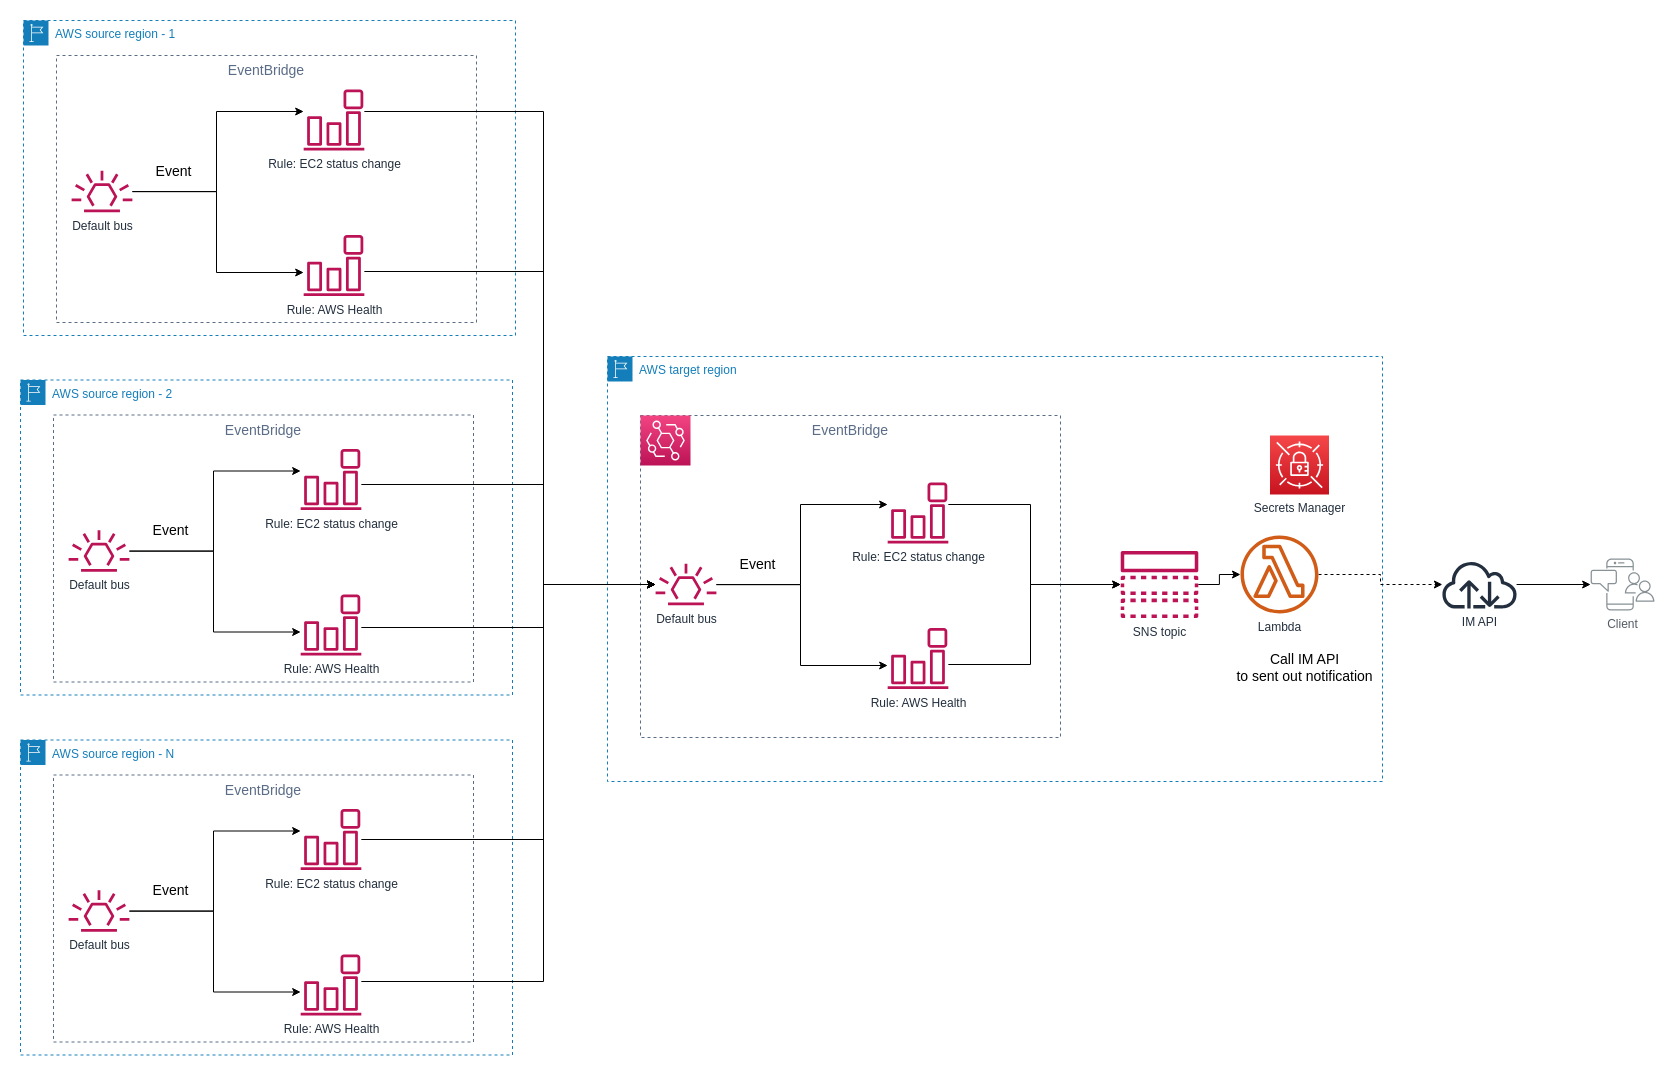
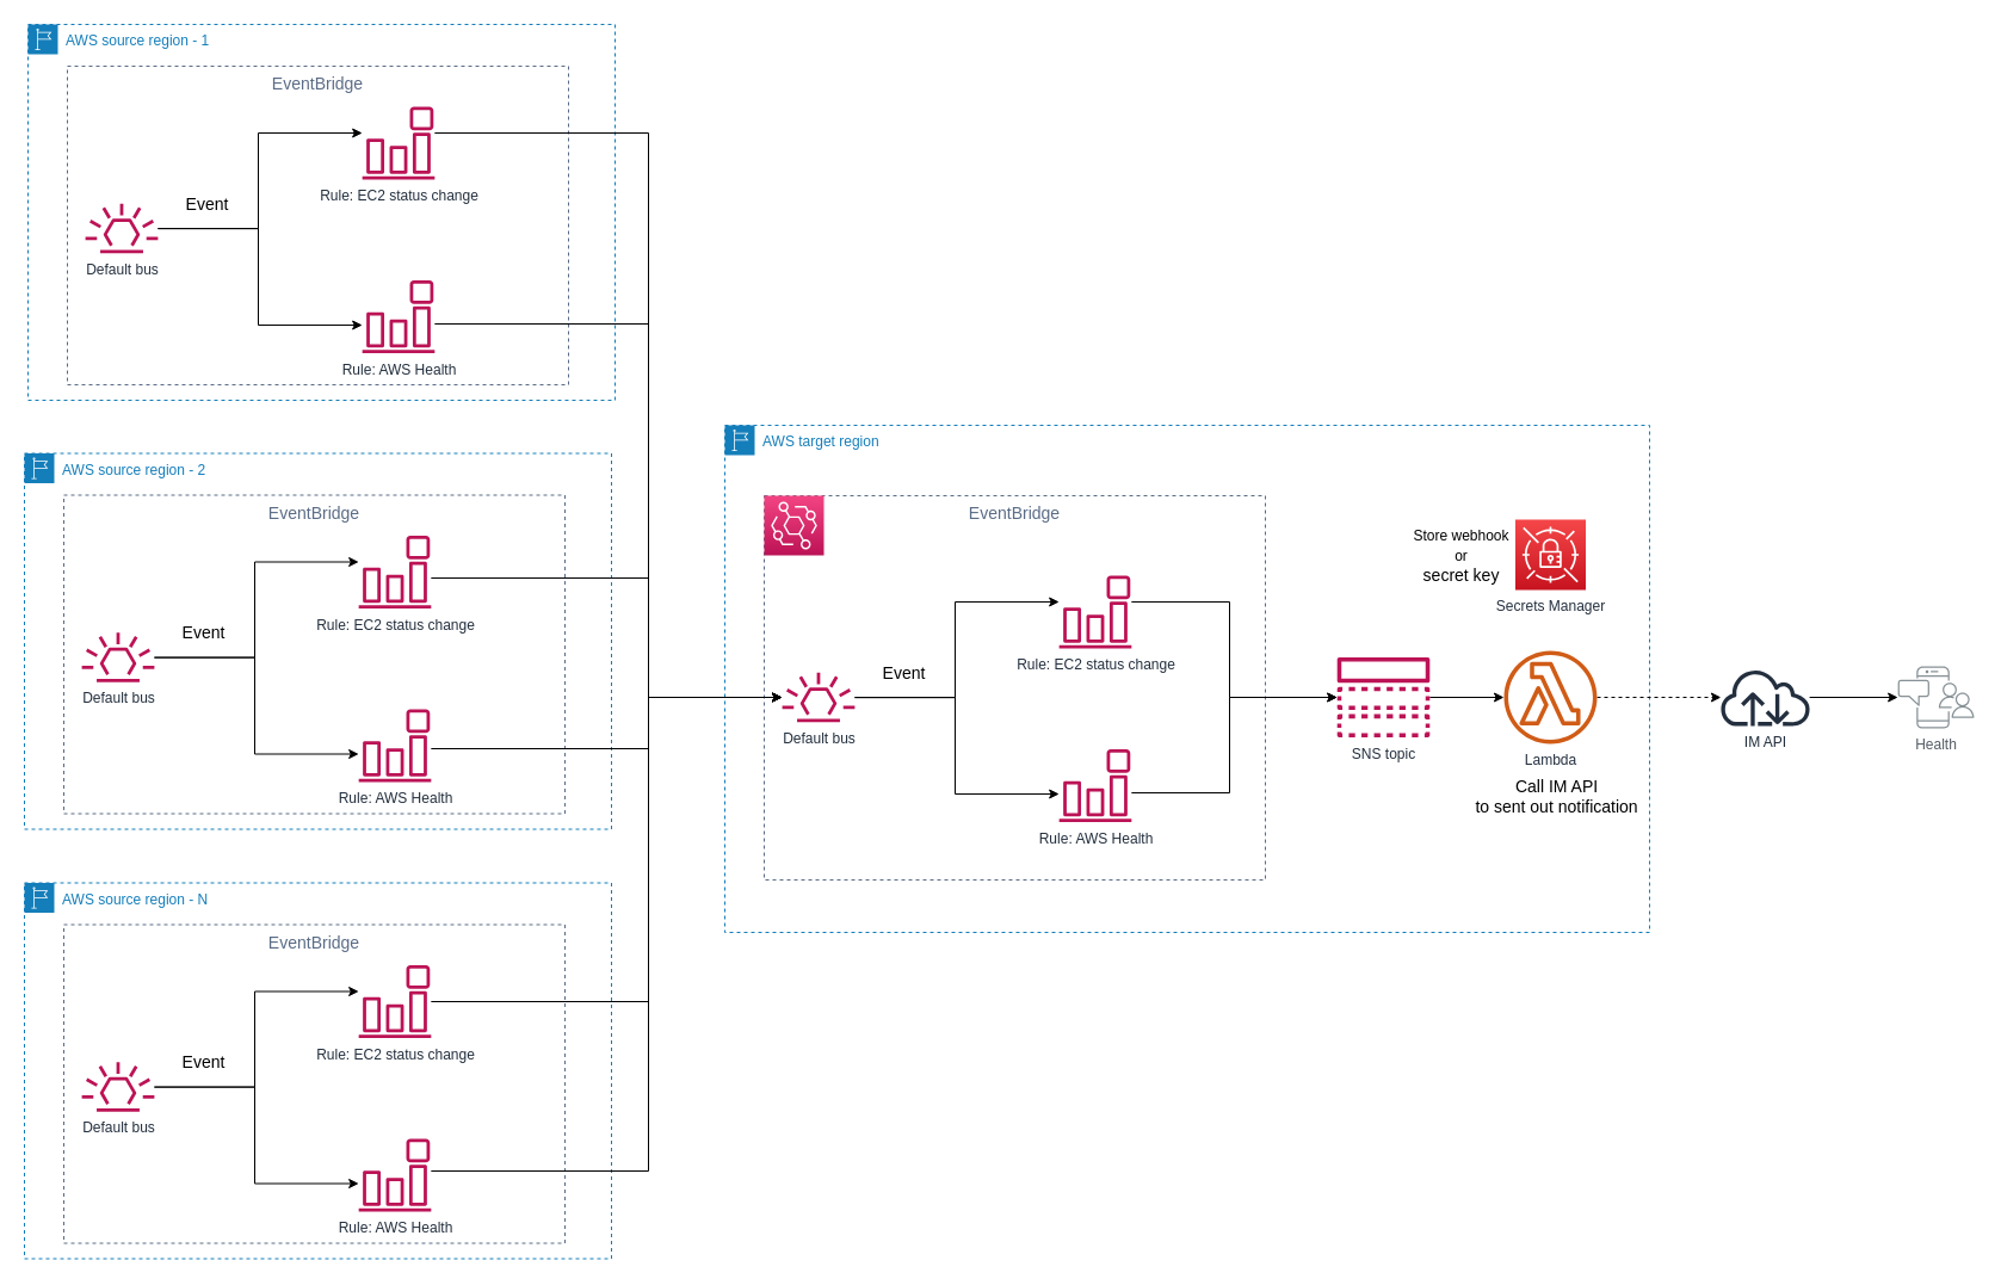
  <mxCell id="0" />
  <mxCell id="1" parent="0" />
  <mxCell id="2" value="AWS target region" style="points=[[0,0],[0.25,0],[0.5,0],[0.75,0],[1,0],[1,0.25],[1,0.5],[1,0.75],[1,1],[0.75,1],[0.5,1],[0.25,1],[0,1],[0,0.75],[0,0.5],[0,0.25]];outlineConnect=0;gradientColor=none;html=1;whiteSpace=wrap;fontSize=12;fontStyle=0;shape=mxgraph.aws4.group;grIcon=mxgraph.aws4.group_region;strokeColor=#147EBA;fillColor=none;verticalAlign=top;align=left;spacingLeft=30;fontColor=#147EBA;dashed=1;" parent="1" vertex="1"><mxGeometry x="607" y="356" width="775" height="425" as="geometry" /></mxCell>
  <mxCell id="3" value="EventBridge" style="fillColor=none;strokeColor=#5A6C86;dashed=1;verticalAlign=top;fontStyle=0;fontColor=#5A6C86;fontSize=14;" parent="1" vertex="1"><mxGeometry x="640" y="415" width="420" height="322" as="geometry" /></mxCell>
  <mxCell id="4" value="" style="points=[[0,0,0],[0.25,0,0],[0.5,0,0],[0.75,0,0],[1,0,0],[0,1,0],[0.25,1,0],[0.5,1,0],[0.75,1,0],[1,1,0],[0,0.25,0],[0,0.5,0],[0,0.75,0],[1,0.25,0],[1,0.5,0],[1,0.75,0]];outlineConnect=0;fontColor=#232F3E;gradientColor=#F34482;gradientDirection=north;fillColor=#BC1356;strokeColor=#ffffff;dashed=0;verticalLabelPosition=bottom;verticalAlign=top;align=center;html=1;fontSize=12;fontStyle=0;aspect=fixed;shape=mxgraph.aws4.resourceIcon;resIcon=mxgraph.aws4.eventbridge;" parent="1" vertex="1"><mxGeometry x="640" y="415" width="50" height="50" as="geometry" /></mxCell>
  <mxCell id="5" style="edgeStyle=orthogonalEdgeStyle;rounded=0;orthogonalLoop=1;jettySize=auto;html=1;" parent="1" source="7" target="14" edge="1"><mxGeometry relative="1" as="geometry"><Array as="points"><mxPoint x="800" y="584" /><mxPoint x="800" y="504" /></Array></mxGeometry></mxCell>
  <mxCell id="6" style="edgeStyle=orthogonalEdgeStyle;rounded=0;orthogonalLoop=1;jettySize=auto;html=1;" parent="1" source="7" target="16" edge="1"><mxGeometry relative="1" as="geometry"><Array as="points"><mxPoint x="800" y="585" /><mxPoint x="800" y="665" /></Array></mxGeometry></mxCell>
  <mxCell id="7" value="Default bus" style="outlineConnect=0;fontColor=#232F3E;gradientColor=none;fillColor=#BC1356;strokeColor=none;dashed=0;verticalLabelPosition=bottom;verticalAlign=top;align=center;html=1;fontSize=12;fontStyle=0;aspect=fixed;pointerEvents=1;shape=mxgraph.aws4.eventbridge_default_event_bus_resource;" parent="1" vertex="1"><mxGeometry x="655" y="563.28" width="61" height="41.45" as="geometry" /></mxCell>
  <mxCell id="8" style="edgeStyle=orthogonalEdgeStyle;rounded=0;orthogonalLoop=1;jettySize=auto;html=1;" parent="1" source="9" target="11" edge="1"><mxGeometry relative="1" as="geometry" /></mxCell>
  <mxCell id="9" value="SNS topic" style="outlineConnect=0;fontColor=#232F3E;gradientColor=none;fillColor=#BC1356;strokeColor=none;dashed=0;verticalLabelPosition=bottom;verticalAlign=top;align=center;html=1;fontSize=12;fontStyle=0;aspect=fixed;pointerEvents=1;shape=mxgraph.aws4.topic;" parent="1" vertex="1"><mxGeometry x="1120" y="550.5" width="78" height="67" as="geometry" /></mxCell>
  <mxCell id="10" value="" style="edgeStyle=orthogonalEdgeStyle;rounded=0;orthogonalLoop=1;jettySize=auto;html=1;fontSize=14;dashed=1;" parent="1" source="11" target="19" edge="1"><mxGeometry relative="1" as="geometry" /></mxCell>
- <mxCell id="11" value="Lambda" style="outlineConnect=0;fontColor=#232F3E;gradientColor=none;fillColor=#D05C17;strokeColor=none;dashed=0;verticalLabelPosition=bottom;verticalAlign=top;align=center;html=1;fontSize=12;fontStyle=0;aspect=fixed;pointerEvents=1;shape=mxgraph.aws4.lambda_function;" parent="1" vertex="1"><mxGeometry x="1240" y="535" width="78" height="78" as="geometry" /></mxCell>
+ <mxCell id="11" value="Lambda" style="outlineConnect=0;fontColor=#232F3E;gradientColor=none;fillColor=#D05C17;strokeColor=none;dashed=0;verticalLabelPosition=bottom;verticalAlign=top;align=center;html=1;fontSize=12;fontStyle=0;aspect=fixed;pointerEvents=1;shape=mxgraph.aws4.lambda_function;" parent="1" vertex="1"><mxGeometry x="1260" y="545" width="78" height="78" as="geometry" /></mxCell>
  <mxCell id="12" value="Secrets Manager" style="points=[[0,0,0],[0.25,0,0],[0.5,0,0],[0.75,0,0],[1,0,0],[0,1,0],[0.25,1,0],[0.5,1,0],[0.75,1,0],[1,1,0],[0,0.25,0],[0,0.5,0],[0,0.75,0],[1,0.25,0],[1,0.5,0],[1,0.75,0]];outlineConnect=0;fontColor=#232F3E;gradientColor=#F54749;gradientDirection=north;fillColor=#C7131F;strokeColor=#ffffff;dashed=0;verticalLabelPosition=bottom;verticalAlign=top;align=center;html=1;fontSize=12;fontStyle=0;aspect=fixed;shape=mxgraph.aws4.resourceIcon;resIcon=mxgraph.aws4.secrets_manager;" parent="1" vertex="1"><mxGeometry x="1269.5" y="435" width="59" height="59" as="geometry" /></mxCell>
  <mxCell id="13" style="edgeStyle=orthogonalEdgeStyle;rounded=0;orthogonalLoop=1;jettySize=auto;html=1;" parent="1" source="14" target="9" edge="1"><mxGeometry relative="1" as="geometry"><Array as="points"><mxPoint x="1030" y="504" /><mxPoint x="1030" y="584" /></Array></mxGeometry></mxCell>
  <mxCell id="14" value="Rule: EC2 status change" style="outlineConnect=0;fontColor=#232F3E;gradientColor=none;fillColor=#BC1356;strokeColor=none;dashed=0;verticalLabelPosition=bottom;verticalAlign=top;align=center;html=1;fontSize=12;fontStyle=0;aspect=fixed;pointerEvents=1;shape=mxgraph.aws4.event_event_based;" parent="1" vertex="1"><mxGeometry x="887" y="482" width="61" height="61" as="geometry" /></mxCell>
  <mxCell id="15" style="edgeStyle=orthogonalEdgeStyle;rounded=0;orthogonalLoop=1;jettySize=auto;html=1;" parent="1" source="16" target="9" edge="1"><mxGeometry relative="1" as="geometry"><Array as="points"><mxPoint x="1030" y="664" /><mxPoint x="1030" y="584" /></Array></mxGeometry></mxCell>
  <mxCell id="16" value="Rule: AWS Health" style="outlineConnect=0;fontColor=#232F3E;gradientColor=none;fillColor=#BC1356;strokeColor=none;dashed=0;verticalLabelPosition=bottom;verticalAlign=top;align=center;html=1;fontSize=12;fontStyle=0;aspect=fixed;pointerEvents=1;shape=mxgraph.aws4.event_event_based;" parent="1" vertex="1"><mxGeometry x="887" y="627.5" width="61" height="61" as="geometry" /></mxCell>
- <mxCell id="17" value="Client" style="outlineConnect=0;gradientColor=none;fontColor=#545B64;strokeColor=none;fillColor=#879196;dashed=0;verticalLabelPosition=bottom;verticalAlign=top;align=center;html=1;fontSize=12;fontStyle=0;aspect=fixed;shape=mxgraph.aws4.illustration_notification;pointerEvents=1" parent="1" vertex="1"><mxGeometry x="1590" y="558" width="64.2" height="52" as="geometry" /></mxCell>
+ <mxCell id="17" value="Health" style="outlineConnect=0;gradientColor=none;fontColor=#545B64;strokeColor=none;fillColor=#879196;dashed=0;verticalLabelPosition=bottom;verticalAlign=top;align=center;html=1;fontSize=12;fontStyle=0;aspect=fixed;shape=mxgraph.aws4.illustration_notification;pointerEvents=1" parent="1" vertex="1"><mxGeometry x="1590" y="558" width="64.2" height="52" as="geometry" /></mxCell>
  <mxCell id="18" value="" style="edgeStyle=orthogonalEdgeStyle;rounded=0;orthogonalLoop=1;jettySize=auto;html=1;fontSize=14;" parent="1" source="19" target="17" edge="1"><mxGeometry relative="1" as="geometry" /></mxCell>
  <mxCell id="19" value="IM API" style="outlineConnect=0;fontColor=#232F3E;gradientColor=none;fillColor=#232F3E;strokeColor=none;dashed=0;verticalLabelPosition=bottom;verticalAlign=top;align=center;html=1;fontSize=12;fontStyle=0;aspect=fixed;pointerEvents=1;shape=mxgraph.aws4.internet;" parent="1" vertex="1"><mxGeometry x="1440" y="560" width="78" height="48" as="geometry" /></mxCell>
+ <mxCell id="20" value="&lt;div&gt;&lt;font style=&quot;font-size: 12px&quot;&gt;Store webhook &lt;br&gt;&lt;/font&gt;&lt;/div&gt;&lt;div&gt;&lt;font style=&quot;font-size: 12px&quot;&gt;or&lt;/font&gt;&lt;/div&gt;&lt;div&gt;secret key&lt;font style=&quot;font-size: 12px&quot;&gt;&lt;br&gt;&lt;/font&gt;&lt;/div&gt;" style="text;html=1;align=center;verticalAlign=middle;resizable=0;points=[];autosize=1;fontSize=14;" parent="1" vertex="1"><mxGeometry x="1179" y="437.5" width="90" height="55" as="geometry" /></mxCell>
  <mxCell id="21" value="&lt;div&gt;Call IM API &lt;br&gt;&lt;/div&gt;&lt;div&gt;to sent out notification&lt;br&gt;&lt;/div&gt;" style="text;html=1;align=center;verticalAlign=middle;resizable=0;points=[];autosize=1;fontSize=14;" parent="1" vertex="1"><mxGeometry x="1231" y="648" width="146" height="38" as="geometry" /></mxCell>
  <mxCell id="22" value="Event" style="text;html=1;align=center;verticalAlign=middle;resizable=0;points=[];autosize=1;fontSize=14;" parent="1" vertex="1"><mxGeometry x="734" y="553" width="46" height="21" as="geometry" /></mxCell>
  <mxCell id="23" value="AWS source region - 1" style="points=[[0,0],[0.25,0],[0.5,0],[0.75,0],[1,0],[1,0.25],[1,0.5],[1,0.75],[1,1],[0.75,1],[0.5,1],[0.25,1],[0,1],[0,0.75],[0,0.5],[0,0.25]];outlineConnect=0;gradientColor=none;html=1;whiteSpace=wrap;fontSize=12;fontStyle=0;shape=mxgraph.aws4.group;grIcon=mxgraph.aws4.group_region;strokeColor=#147EBA;fillColor=none;verticalAlign=top;align=left;spacingLeft=30;fontColor=#147EBA;dashed=1;" parent="1" vertex="1"><mxGeometry x="23" y="20" width="492" height="315" as="geometry" /></mxCell>
  <mxCell id="24" value="EventBridge" style="fillColor=none;strokeColor=#5A6C86;dashed=1;verticalAlign=top;fontStyle=0;fontColor=#5A6C86;fontSize=14;" parent="1" vertex="1"><mxGeometry x="56" y="55" width="420" height="267" as="geometry" /></mxCell>
  <mxCell id="25" style="edgeStyle=orthogonalEdgeStyle;rounded=0;orthogonalLoop=1;jettySize=auto;html=1;" parent="1" source="27" target="29" edge="1"><mxGeometry relative="1" as="geometry"><Array as="points"><mxPoint x="216" y="191" /><mxPoint x="216" y="111" /></Array></mxGeometry></mxCell>
  <mxCell id="26" style="edgeStyle=orthogonalEdgeStyle;rounded=0;orthogonalLoop=1;jettySize=auto;html=1;" parent="1" source="27" target="31" edge="1"><mxGeometry relative="1" as="geometry"><Array as="points"><mxPoint x="216" y="192" /><mxPoint x="216" y="272" /></Array></mxGeometry></mxCell>
  <mxCell id="27" value="Default bus" style="outlineConnect=0;fontColor=#232F3E;gradientColor=none;fillColor=#BC1356;strokeColor=none;dashed=0;verticalLabelPosition=bottom;verticalAlign=top;align=center;html=1;fontSize=12;fontStyle=0;aspect=fixed;pointerEvents=1;shape=mxgraph.aws4.eventbridge_default_event_bus_resource;" parent="1" vertex="1"><mxGeometry x="71" y="170.28" width="61" height="41.45" as="geometry" /></mxCell>
  <mxCell id="28" style="edgeStyle=orthogonalEdgeStyle;rounded=0;orthogonalLoop=1;jettySize=auto;html=1;strokeColor=default;" parent="1" source="29" target="7" edge="1"><mxGeometry relative="1" as="geometry"><Array as="points"><mxPoint x="543" y="111" /><mxPoint x="543" y="584" /></Array><mxPoint x="536.211" y="191" as="targetPoint" /></mxGeometry></mxCell>
  <mxCell id="29" value="Rule: EC2 status change" style="outlineConnect=0;fontColor=#232F3E;gradientColor=none;fillColor=#BC1356;strokeColor=none;dashed=0;verticalLabelPosition=bottom;verticalAlign=top;align=center;html=1;fontSize=12;fontStyle=0;aspect=fixed;pointerEvents=1;shape=mxgraph.aws4.event_event_based;" parent="1" vertex="1"><mxGeometry x="303" y="89" width="61" height="61" as="geometry" /></mxCell>
  <mxCell id="30" style="edgeStyle=orthogonalEdgeStyle;rounded=0;orthogonalLoop=1;jettySize=auto;html=1;" parent="1" source="31" target="7" edge="1"><mxGeometry relative="1" as="geometry"><Array as="points"><mxPoint x="543" y="271" /><mxPoint x="543" y="584" /></Array><mxPoint x="536.211" y="191" as="targetPoint" /></mxGeometry></mxCell>
  <mxCell id="31" value="Rule: AWS Health" style="outlineConnect=0;fontColor=#232F3E;gradientColor=none;fillColor=#BC1356;strokeColor=none;dashed=0;verticalLabelPosition=bottom;verticalAlign=top;align=center;html=1;fontSize=12;fontStyle=0;aspect=fixed;pointerEvents=1;shape=mxgraph.aws4.event_event_based;" parent="1" vertex="1"><mxGeometry x="303" y="234.5" width="61" height="61" as="geometry" /></mxCell>
  <mxCell id="32" value="Event" style="text;html=1;align=center;verticalAlign=middle;resizable=0;points=[];autosize=1;fontSize=14;" parent="1" vertex="1"><mxGeometry x="150" y="160" width="46" height="21" as="geometry" /></mxCell>
  <mxCell id="33" value="AWS source region - 2" style="points=[[0,0],[0.25,0],[0.5,0],[0.75,0],[1,0],[1,0.25],[1,0.5],[1,0.75],[1,1],[0.75,1],[0.5,1],[0.25,1],[0,1],[0,0.75],[0,0.5],[0,0.25]];outlineConnect=0;gradientColor=none;html=1;whiteSpace=wrap;fontSize=12;fontStyle=0;shape=mxgraph.aws4.group;grIcon=mxgraph.aws4.group_region;strokeColor=#147EBA;fillColor=none;verticalAlign=top;align=left;spacingLeft=30;fontColor=#147EBA;dashed=1;" parent="1" vertex="1"><mxGeometry x="20" y="379.5" width="492" height="315" as="geometry" /></mxCell>
  <mxCell id="34" value="EventBridge" style="fillColor=none;strokeColor=#5A6C86;dashed=1;verticalAlign=top;fontStyle=0;fontColor=#5A6C86;fontSize=14;" parent="1" vertex="1"><mxGeometry x="53" y="414.5" width="420" height="267" as="geometry" /></mxCell>
  <mxCell id="35" style="edgeStyle=orthogonalEdgeStyle;rounded=0;orthogonalLoop=1;jettySize=auto;html=1;" parent="1" source="37" target="39" edge="1"><mxGeometry relative="1" as="geometry"><Array as="points"><mxPoint x="213" y="550.5" /><mxPoint x="213" y="470.5" /></Array></mxGeometry></mxCell>
  <mxCell id="36" style="edgeStyle=orthogonalEdgeStyle;rounded=0;orthogonalLoop=1;jettySize=auto;html=1;" parent="1" source="37" target="41" edge="1"><mxGeometry relative="1" as="geometry"><Array as="points"><mxPoint x="213" y="551.5" /><mxPoint x="213" y="631.5" /></Array></mxGeometry></mxCell>
  <mxCell id="37" value="Default bus" style="outlineConnect=0;fontColor=#232F3E;gradientColor=none;fillColor=#BC1356;strokeColor=none;dashed=0;verticalLabelPosition=bottom;verticalAlign=top;align=center;html=1;fontSize=12;fontStyle=0;aspect=fixed;pointerEvents=1;shape=mxgraph.aws4.eventbridge_default_event_bus_resource;" parent="1" vertex="1"><mxGeometry x="68" y="529.78" width="61" height="41.45" as="geometry" /></mxCell>
  <mxCell id="38" style="edgeStyle=orthogonalEdgeStyle;rounded=0;orthogonalLoop=1;jettySize=auto;html=1;strokeColor=default;" parent="1" source="39" target="7" edge="1"><mxGeometry relative="1" as="geometry"><Array as="points"><mxPoint x="543" y="484" /><mxPoint x="543" y="584" /></Array></mxGeometry></mxCell>
  <mxCell id="39" value="Rule: EC2 status change" style="outlineConnect=0;fontColor=#232F3E;gradientColor=none;fillColor=#BC1356;strokeColor=none;dashed=0;verticalLabelPosition=bottom;verticalAlign=top;align=center;html=1;fontSize=12;fontStyle=0;aspect=fixed;pointerEvents=1;shape=mxgraph.aws4.event_event_based;" parent="1" vertex="1"><mxGeometry x="300" y="448.5" width="61" height="61" as="geometry" /></mxCell>
  <mxCell id="40" style="edgeStyle=orthogonalEdgeStyle;rounded=0;orthogonalLoop=1;jettySize=auto;html=1;strokeColor=default;" parent="1" source="41" target="7" edge="1"><mxGeometry relative="1" as="geometry"><Array as="points"><mxPoint x="543" y="627" /><mxPoint x="543" y="584" /></Array></mxGeometry></mxCell>
  <mxCell id="41" value="Rule: AWS Health" style="outlineConnect=0;fontColor=#232F3E;gradientColor=none;fillColor=#BC1356;strokeColor=none;dashed=0;verticalLabelPosition=bottom;verticalAlign=top;align=center;html=1;fontSize=12;fontStyle=0;aspect=fixed;pointerEvents=1;shape=mxgraph.aws4.event_event_based;" parent="1" vertex="1"><mxGeometry x="300" y="594" width="61" height="61" as="geometry" /></mxCell>
  <mxCell id="42" value="Event" style="text;html=1;align=center;verticalAlign=middle;resizable=0;points=[];autosize=1;fontSize=14;" parent="1" vertex="1"><mxGeometry x="147" y="519.5" width="46" height="21" as="geometry" /></mxCell>
  <mxCell id="43" value="AWS source region - N" style="points=[[0,0],[0.25,0],[0.5,0],[0.75,0],[1,0],[1,0.25],[1,0.5],[1,0.75],[1,1],[0.75,1],[0.5,1],[0.25,1],[0,1],[0,0.75],[0,0.5],[0,0.25]];outlineConnect=0;gradientColor=none;html=1;whiteSpace=wrap;fontSize=12;fontStyle=0;shape=mxgraph.aws4.group;grIcon=mxgraph.aws4.group_region;strokeColor=#147EBA;fillColor=none;verticalAlign=top;align=left;spacingLeft=30;fontColor=#147EBA;dashed=1;" parent="1" vertex="1"><mxGeometry x="20" y="739.5" width="492" height="315" as="geometry" /></mxCell>
  <mxCell id="44" value="EventBridge" style="fillColor=none;strokeColor=#5A6C86;dashed=1;verticalAlign=top;fontStyle=0;fontColor=#5A6C86;fontSize=14;" parent="1" vertex="1"><mxGeometry x="53" y="774.5" width="420" height="267" as="geometry" /></mxCell>
  <mxCell id="45" style="edgeStyle=orthogonalEdgeStyle;rounded=0;orthogonalLoop=1;jettySize=auto;html=1;" parent="1" source="47" target="49" edge="1"><mxGeometry relative="1" as="geometry"><Array as="points"><mxPoint x="213" y="910.5" /><mxPoint x="213" y="830.5" /></Array></mxGeometry></mxCell>
  <mxCell id="46" style="edgeStyle=orthogonalEdgeStyle;rounded=0;orthogonalLoop=1;jettySize=auto;html=1;" parent="1" source="47" target="51" edge="1"><mxGeometry relative="1" as="geometry"><Array as="points"><mxPoint x="213" y="911.5" /><mxPoint x="213" y="991.5" /></Array></mxGeometry></mxCell>
  <mxCell id="47" value="Default bus" style="outlineConnect=0;fontColor=#232F3E;gradientColor=none;fillColor=#BC1356;strokeColor=none;dashed=0;verticalLabelPosition=bottom;verticalAlign=top;align=center;html=1;fontSize=12;fontStyle=0;aspect=fixed;pointerEvents=1;shape=mxgraph.aws4.eventbridge_default_event_bus_resource;" parent="1" vertex="1"><mxGeometry x="68" y="889.78" width="61" height="41.45" as="geometry" /></mxCell>
  <mxCell id="48" style="edgeStyle=orthogonalEdgeStyle;rounded=0;orthogonalLoop=1;jettySize=auto;html=1;strokeColor=default;" parent="1" source="49" target="7" edge="1"><mxGeometry relative="1" as="geometry"><Array as="points"><mxPoint x="543" y="839" /><mxPoint x="543" y="584" /></Array></mxGeometry></mxCell>
  <mxCell id="49" value="Rule: EC2 status change" style="outlineConnect=0;fontColor=#232F3E;gradientColor=none;fillColor=#BC1356;strokeColor=none;dashed=0;verticalLabelPosition=bottom;verticalAlign=top;align=center;html=1;fontSize=12;fontStyle=0;aspect=fixed;pointerEvents=1;shape=mxgraph.aws4.event_event_based;" parent="1" vertex="1"><mxGeometry x="300" y="808.5" width="61" height="61" as="geometry" /></mxCell>
  <mxCell id="50" style="edgeStyle=orthogonalEdgeStyle;rounded=0;orthogonalLoop=1;jettySize=auto;html=1;strokeColor=default;" parent="1" source="51" target="7" edge="1"><mxGeometry relative="1" as="geometry"><Array as="points"><mxPoint x="543" y="981" /><mxPoint x="543" y="584" /></Array></mxGeometry></mxCell>
  <mxCell id="51" value="Rule: AWS Health" style="outlineConnect=0;fontColor=#232F3E;gradientColor=none;fillColor=#BC1356;strokeColor=none;dashed=0;verticalLabelPosition=bottom;verticalAlign=top;align=center;html=1;fontSize=12;fontStyle=0;aspect=fixed;pointerEvents=1;shape=mxgraph.aws4.event_event_based;" parent="1" vertex="1"><mxGeometry x="300" y="954" width="61" height="61" as="geometry" /></mxCell>
  <mxCell id="52" value="Event" style="text;html=1;align=center;verticalAlign=middle;resizable=0;points=[];autosize=1;fontSize=14;" parent="1" vertex="1"><mxGeometry x="147" y="879.5" width="46" height="21" as="geometry" /></mxCell>
